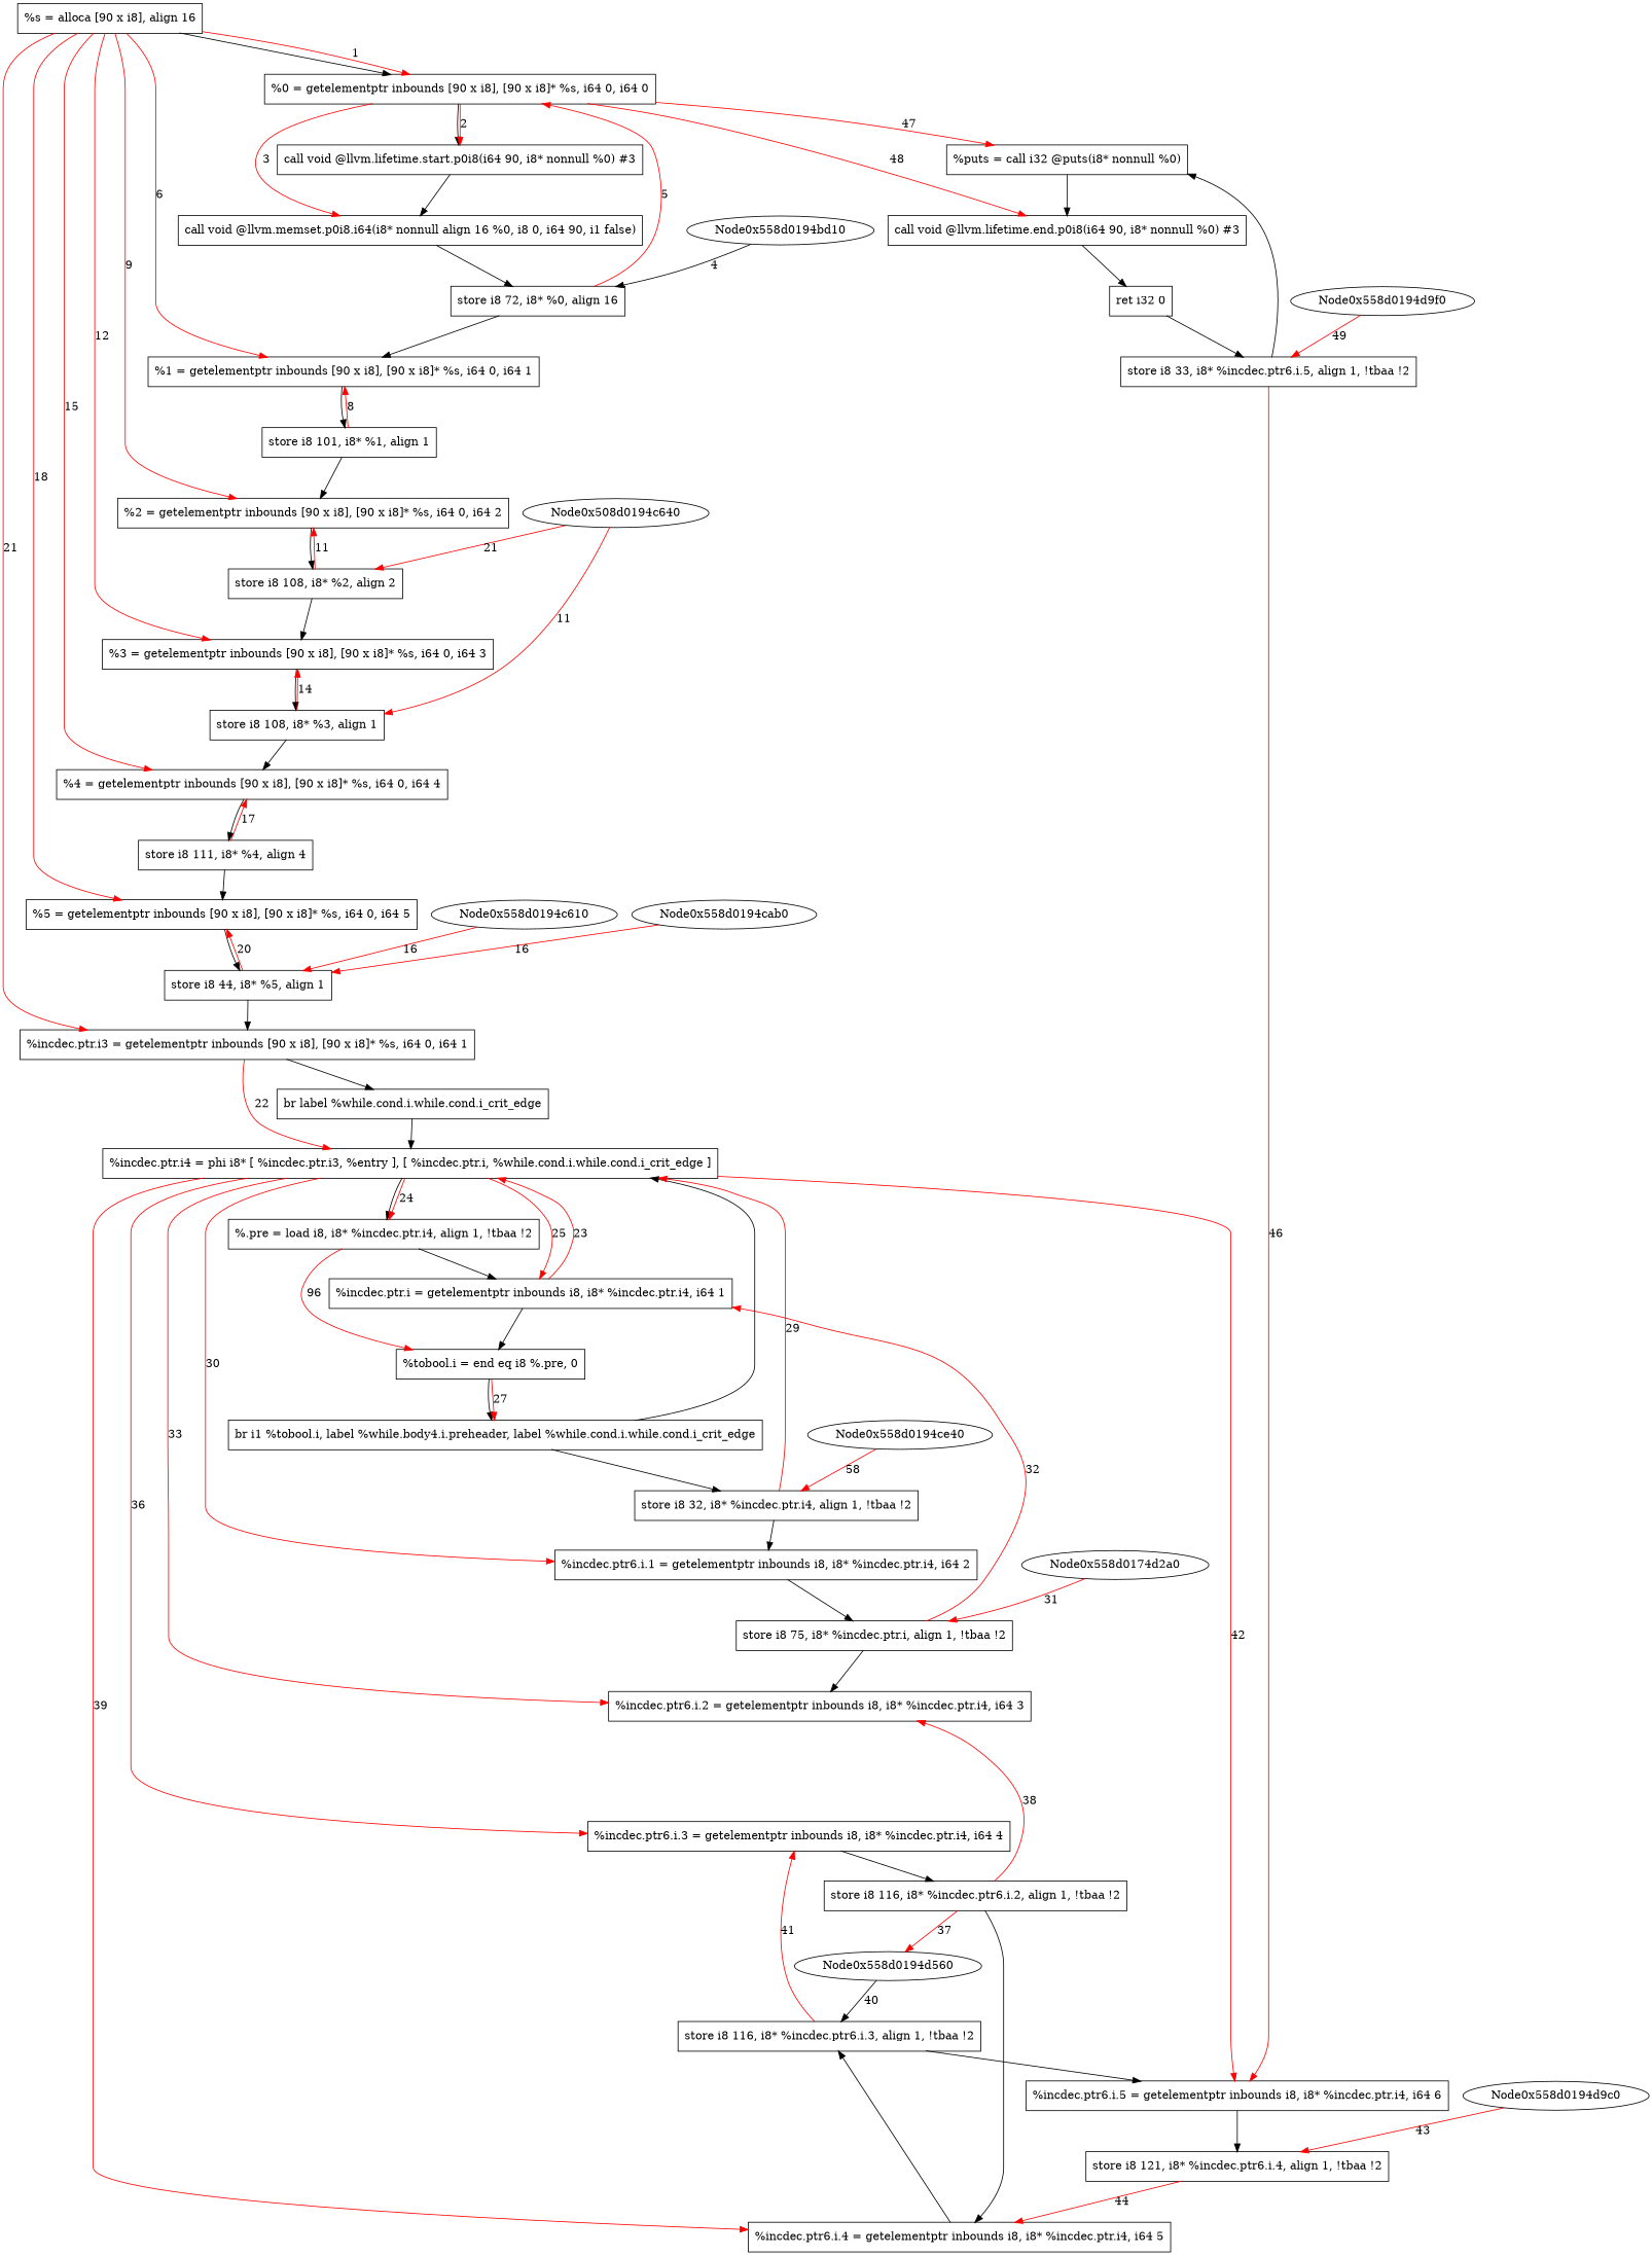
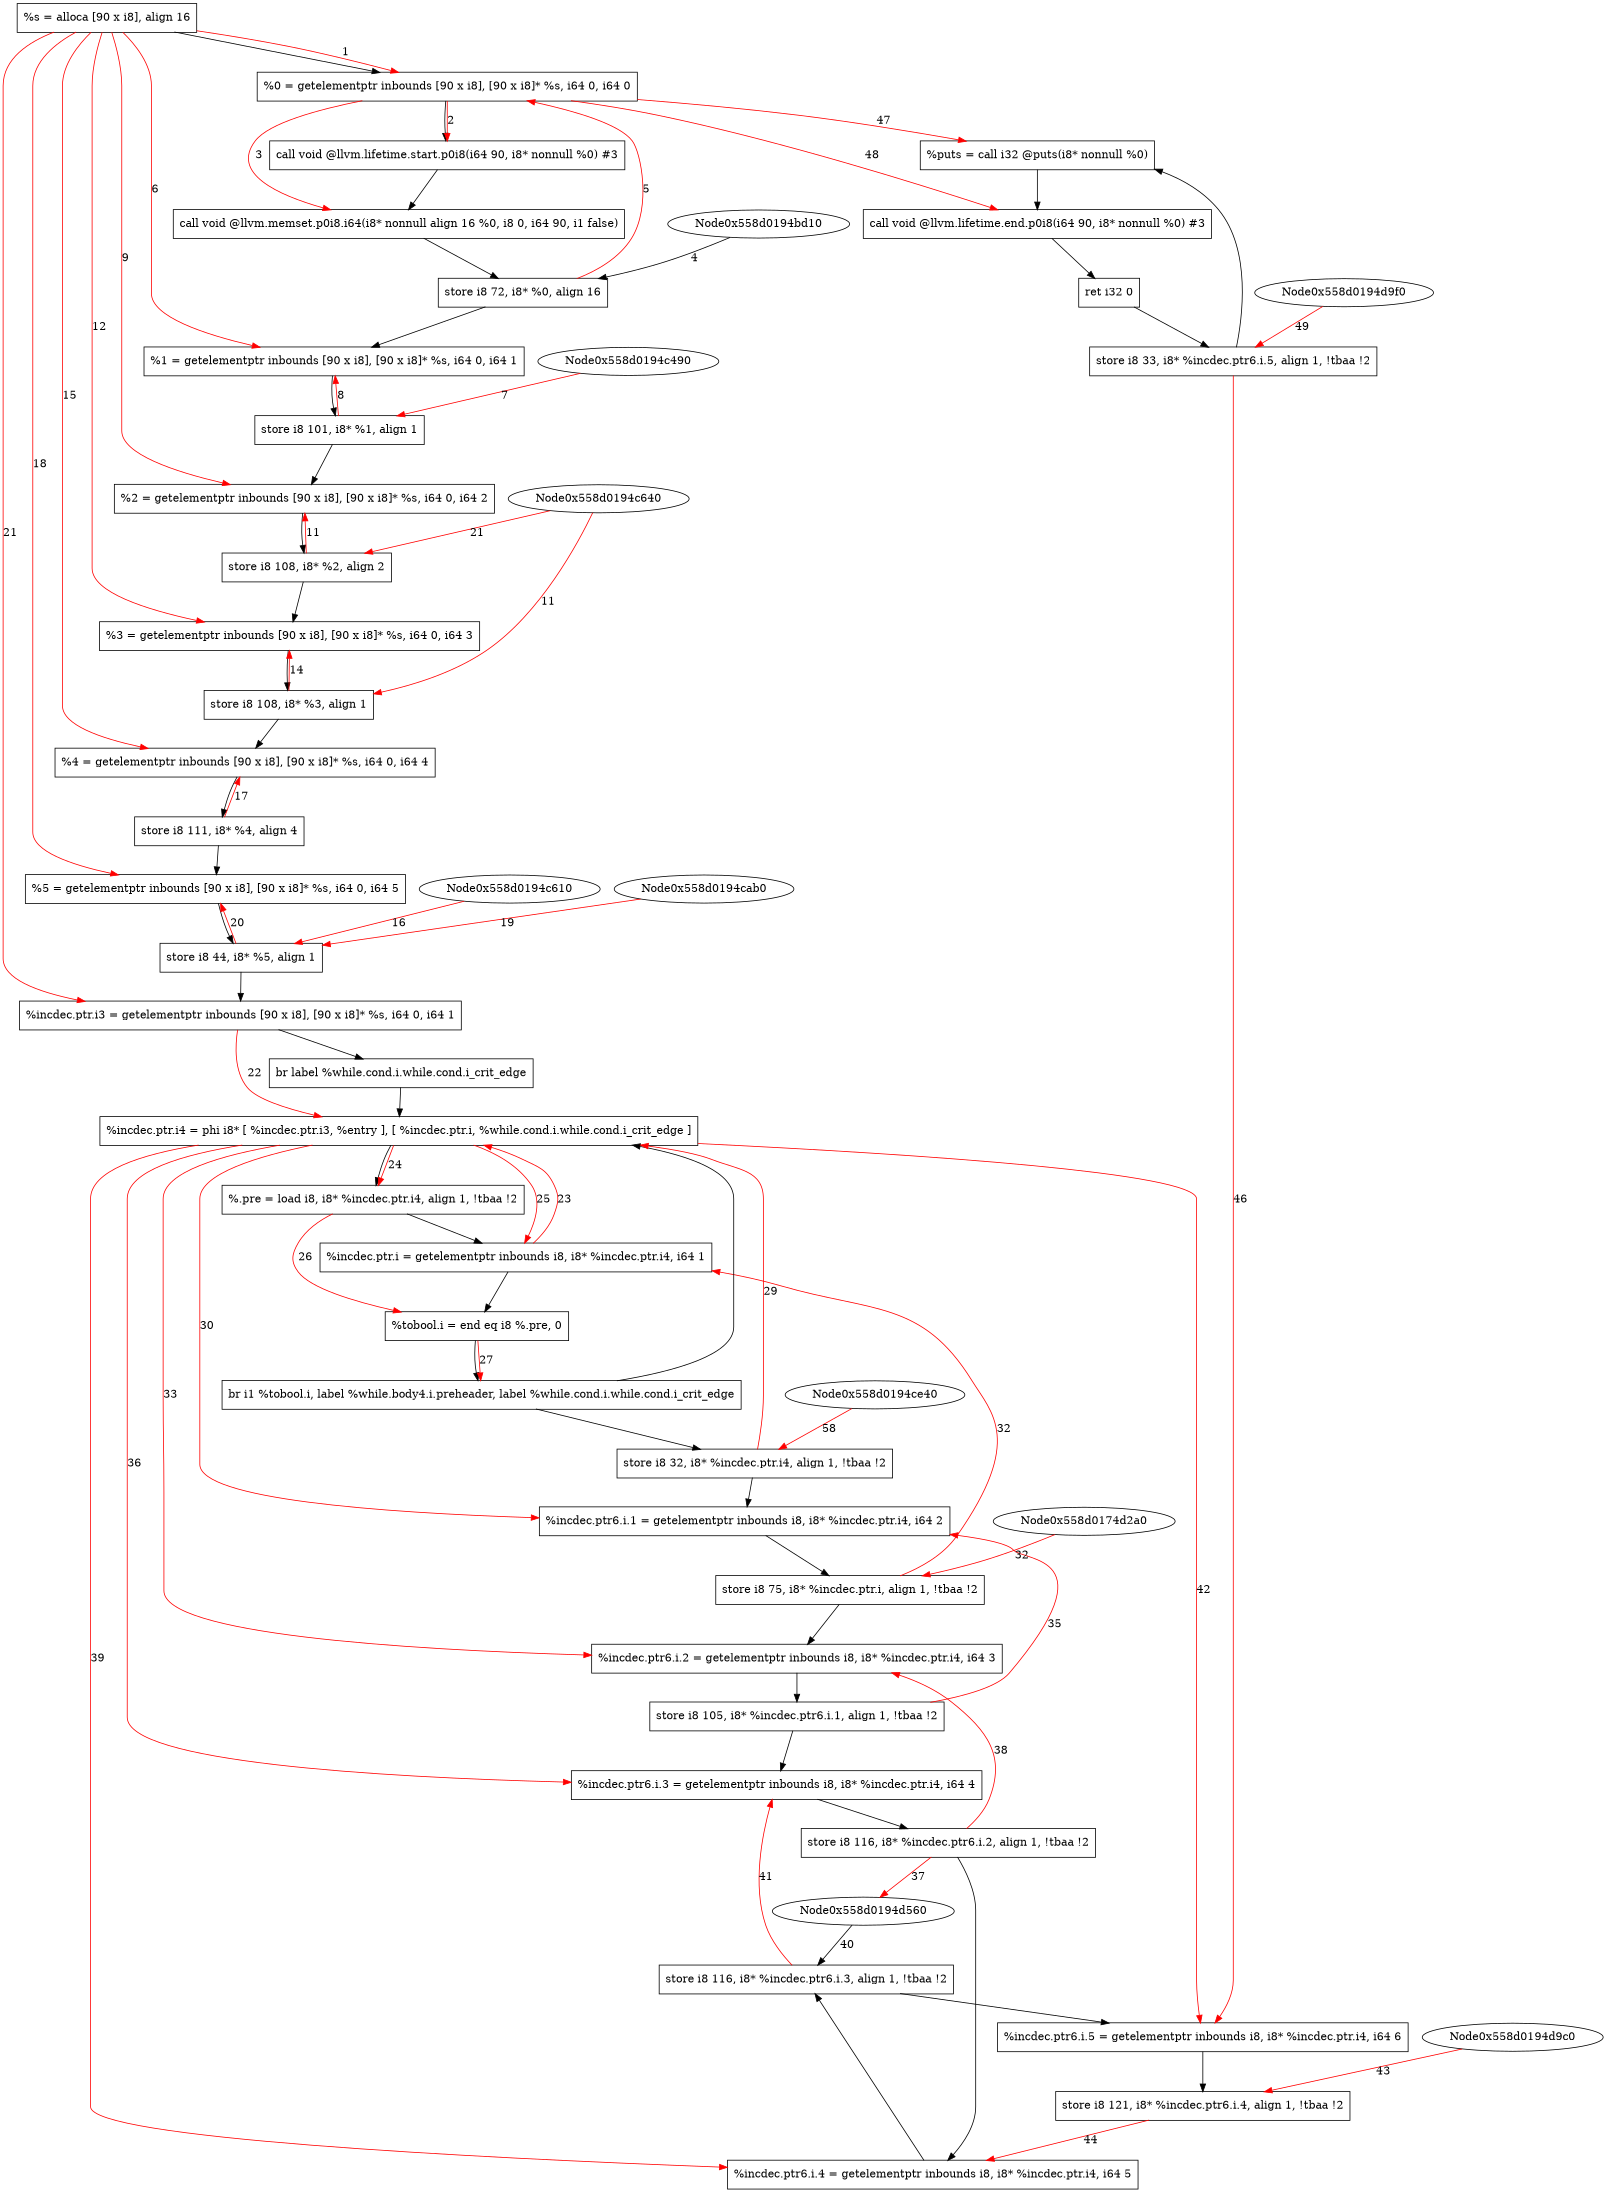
  digraph {
    node [shape=record]
    edge [color=red]
    n1 [label="  %s = alloca [90 x i8], align 16"]
    n2 [label="  %0 = getelementptr inbounds [90 x i8], [90 x i8]* %s, i64 0, i64 0"]
    n3 [label="  %1 = getelementptr inbounds [90 x i8], [90 x i8]* %s, i64 0, i64 1"]
    n4 [label="  %2 = getelementptr inbounds [90 x i8], [90 x i8]* %s, i64 0, i64 2"]
    n5 [label="  %3 = getelementptr inbounds [90 x i8], [90 x i8]* %s, i64 0, i64 3"]
    n6 [label="  %4 = getelementptr inbounds [90 x i8], [90 x i8]* %s, i64 0, i64 4"]
    n7 [label="  %5 = getelementptr inbounds [90 x i8], [90 x i8]* %s, i64 0, i64 5"]
    n8 [label="  %incdec.ptr.i3 = getelementptr inbounds [90 x i8], [90 x i8]* %s, i64 0, i64 1"]
    n9 [label="  call void @llvm.lifetime.start.p0i8(i64 90, i8* nonnull %0) #3"]
    n10 [label="  call void @llvm.memset.p0i8.i64(i8* nonnull align 16 %0, i8 0, i64 90, i1 false)"]
    n11 [label="  %puts = call i32 @puts(i8* nonnull %0)"]
    n12 [label="  call void @llvm.lifetime.end.p0i8(i64 90, i8* nonnull %0) #3"]
    n13 [label="  store i8 101, i8* %1, align 1"]
    n14 [label="  store i8 108, i8* %2, align 2"]
    n15 [label="  store i8 108, i8* %3, align 1"]
    n16 [label="  store i8 111, i8* %4, align 4"]
    n17 [label="  store i8 44, i8* %5, align 1"]
    n18 [label="  br label %while.cond.i.while.cond.i_crit_edge"]
    n19 [label="  %incdec.ptr.i4 = phi i8* [ %incdec.ptr.i3, %entry ], [ %incdec.ptr.i, %while.cond.i.while.cond.i_crit_edge ]"]
    n20 [label="  store i8 72, i8* %0, align 16"]
    n21 [label="  ret i32 0"]
    n22 [label="  %.pre = load i8, i8* %incdec.ptr.i4, align 1, !tbaa !2"]
    n23 [label="  %incdec.ptr.i = getelementptr inbounds i8, i8* %incdec.ptr.i4, i64 1"]
    n24 [label="  %incdec.ptr6.i.1 = getelementptr inbounds i8, i8* %incdec.ptr.i4, i64 2"]
    n25 [label="  %incdec.ptr6.i.2 = getelementptr inbounds i8, i8* %incdec.ptr.i4, i64 3"]
    n26 [label="  %incdec.ptr6.i.3 = getelementptr inbounds i8, i8* %incdec.ptr.i4, i64 4"]
    n27 [label="  %incdec.ptr6.i.4 = getelementptr inbounds i8, i8* %incdec.ptr.i4, i64 5"]
    n28 [label="  %incdec.ptr6.i.5 = getelementptr inbounds i8, i8* %incdec.ptr.i4, i64 6"]
    n29 [label="%tobool.i = end eq i8 %.pre, 0"]
    n30 [label="  store i8 75, i8* %incdec.ptr.i, align 1, !tbaa !2"]
+   n31 [label="  store i8 105, i8* %incdec.ptr6.i.1, align 1, !tbaa !2"]
    n32 [label="  store i8 116, i8* %incdec.ptr6.i.2, align 1, !tbaa !2"]
    n33 [label="  store i8 116, i8* %incdec.ptr6.i.3, align 1, !tbaa !2"]
    n34 [label="  store i8 121, i8* %incdec.ptr6.i.4, align 1, !tbaa !2"]
    n35 [label="  br i1 %tobool.i, label %while.body4.i.preheader, label %while.cond.i.while.cond.i_crit_edge"]
    n36 [label="  store i8 32, i8* %incdec.ptr.i4, align 1, !tbaa !2"]
    Node0x558d0194d560 [shape=""]
    n38 [label="  store i8 33, i8* %incdec.ptr6.i.5, align 1, !tbaa !2"]
    Node0x558d0194bd10 [shape=""]
-   Node0x558d0194c640 [label=Node0x508d0194c640 shape=""]
+   Node0x558d0194c490 [shape=""]
+   Node0x558d0194c640 [shape=""]
    Node0x558d0194c610 [shape=""]
    Node0x558d0194cab0 [shape=""]
    Node0x558d0194ce40 [shape=""]
    n45 [label=Node0x558d0174d2a0 shape=""]
    Node0x558d0194d9c0 [shape=""]
    Node0x558d0194d9f0 [shape=""]
    n1 -> n2 [color=""]
    n1 -> n2 [label=1]
    n1 -> n3 [label=6]
    n1 -> n4 [label=9]
    n1 -> n5 [label=12]
    n1 -> n6 [label=15]
    n1 -> n7 [label=18]
    n1 -> n8 [label=21]
    n2 -> n9 [color=""]
    n2 -> n9 [label=2]
    n2 -> n10 [label=3]
    n2 -> n11 [label=47]
    n2 -> n12 [label=48]
    n3 -> n13 [color=""]
    n4 -> n14 [color=""]
    n5 -> n15 [color=""]
    n6 -> n16 [color=""]
    n7 -> n17 [color=""]
    n8 -> n18 [color=""]
    n8 -> n19 [label=22]
    n9 -> n10 [color=""]
    n10 -> n20 [color=""]
    n11 -> n12 [color=""]
    n12 -> n21 [color=""]
    n13 -> n3 [label=8]
    n13 -> n4 [color=""]
    n14 -> n4 [label=11]
    n14 -> n5 [color=""]
    n15 -> n5 [label=14]
    n15 -> n6 [color=""]
    n16 -> n6 [label=17]
    n16 -> n7 [color=""]
    n17 -> n7 [label=20]
    n17 -> n8 [color=""]
    n18 -> n19 [color=""]
    n19 -> n22 [color=""]
    n19 -> n22 [label=24]
    n19 -> n23 [label=25]
    n19 -> n24 [label=30]
    n19 -> n25 [label=33]
    n19 -> n26 [label=36]
    n19 -> n27 [label=39]
    n19 -> n28 [label=42]
    n20 -> n2 [label=5]
    n20 -> n3 [color=""]
    n21 -> n38 [color=""]
    n22 -> n23 [color=""]
-   n22 -> n29 [label=96]
+   n22 -> n29 [label=26]
    n23 -> n19 [label=23]
    n23 -> n29 [color=""]
    n24 -> n30 [color=""]
+   n25 -> n31 [color=""]
    n26 -> n32 [color=""]
    n27 -> n33 [color=""]
    n28 -> n34 [color=""]
    n29 -> n35 [color=""]
    n29 -> n35 [label=27]
    n30 -> n23 [label=32]
    n30 -> n25 [color=""]
+   n31 -> n24 [label=35]
+   n31 -> n26 [color=""]
    n32 -> n25 [label=38]
    n32 -> n27 [color=""]
    n32 -> Node0x558d0194d560 [label=37]
    n33 -> n26 [label=41]
    n33 -> n28 [color=""]
    n34 -> n27 [label=44]
    n35 -> n19 [color=""]
    n35 -> n36 [color=""]
    n36 -> n19 [label=29]
    n36 -> n24 [color=""]
    Node0x558d0194d560 -> n33 [color=black label=40]
    n38 -> n11 [color=""]
    n38 -> n28 [label=46]
    Node0x558d0194bd10 -> n20 [color=black label=4]
+   Node0x558d0194c490 -> n13 [label=7]
    Node0x558d0194c640 -> n14 [label=21]
    Node0x558d0194c640 -> n15 [label=11]
    Node0x558d0194c610 -> n17 [label=16]
-   Node0x558d0194cab0 -> n17 [label=16]
+   Node0x558d0194cab0 -> n17 [label=19]
    Node0x558d0194ce40 -> n36 [label=58]
-   n45 -> n30 [label=31]
+   n45 -> n30 [label=32]
    Node0x558d0194d9c0 -> n34 [label=43]
    Node0x558d0194d9f0 -> n38 [label=49]
  }
